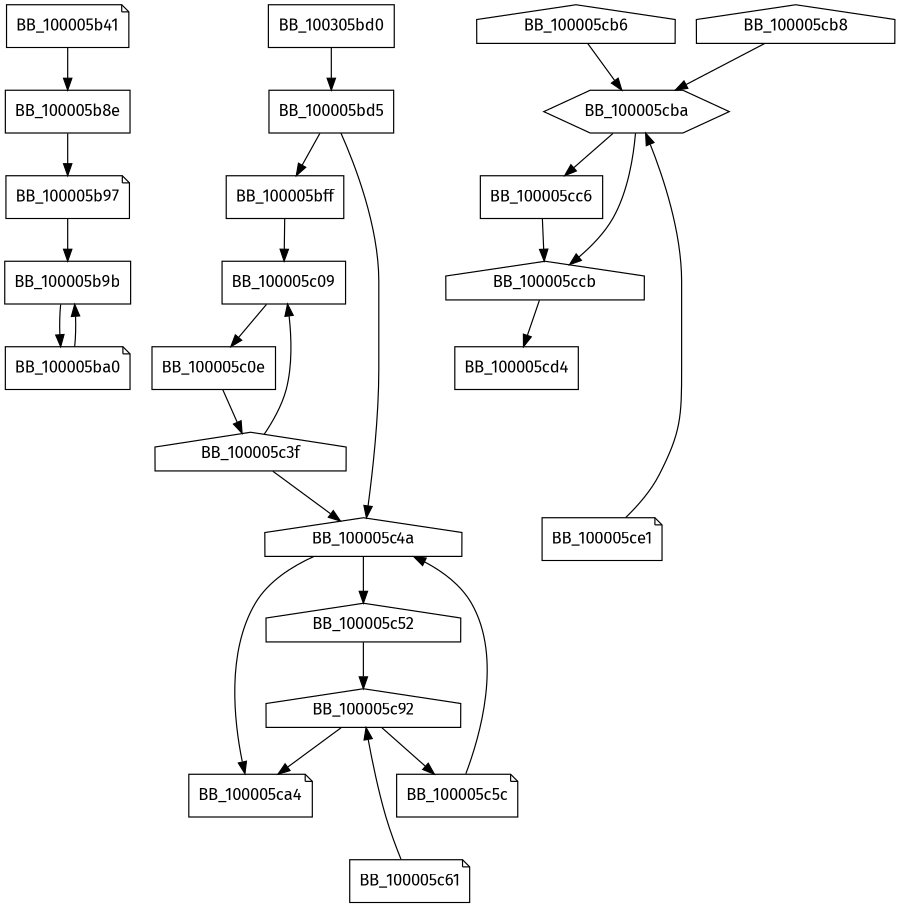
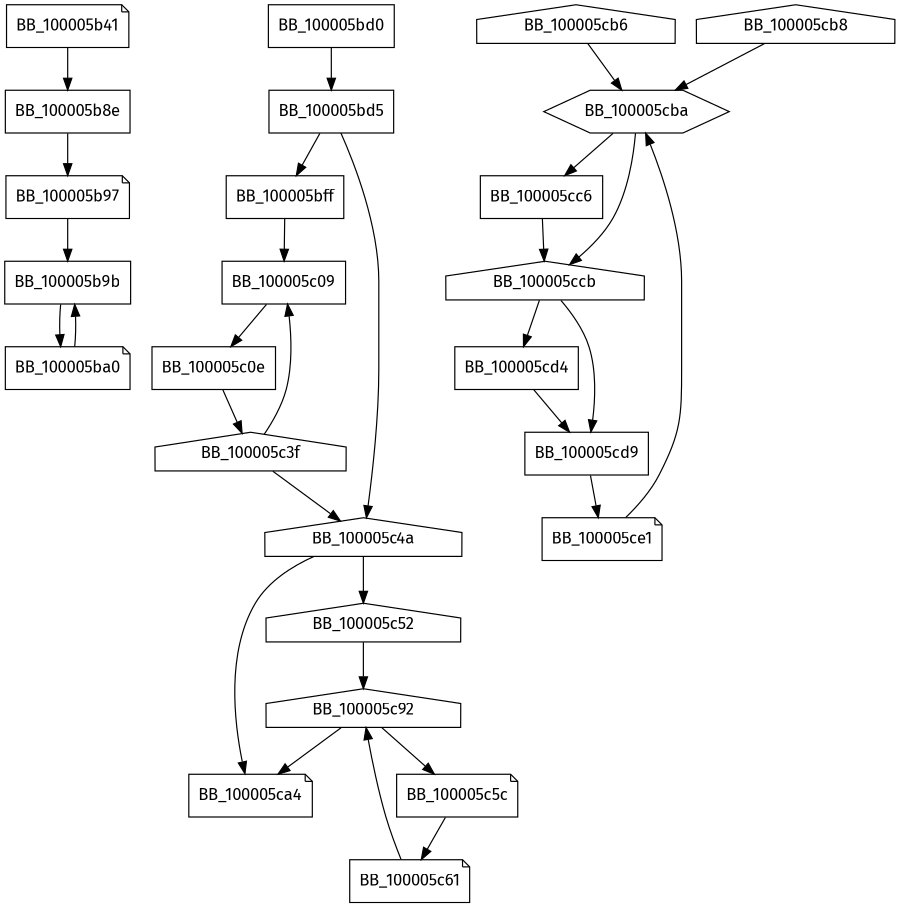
  digraph {
    fontname="Fira Sans"
    node [fontname="Fira Sans" shape=box]
    edge [fontname="Fira Sans"]
    BB_100005b41 [shape=note]
    BB_100005b8e
    BB_100005b97 [shape=note]
    BB_100005b9b
    BB_100005ba0 [shape=note]
-   BB_100005bd0 [label=BB_100305bd0]
+   BB_100005bd0
    BB_100005bd5
    BB_100005bff
    BB_100005c4a [shape=house]
    BB_100005c09
    BB_100005c52 [shape=house]
    BB_100005ca4 [shape=note]
    BB_100005c0e
    BB_100005c92 [shape=house]
    BB_100005c3f [shape=house]
    BB_100005c5c [shape=note]
    BB_100005c61 [shape=note]
    BB_100005cb6 [shape=house]
    BB_100005cba [shape=hexagon]
    BB_100005cc6
    BB_100005ccb [shape=house]
    BB_100005cd4
+   BB_100005cd9
    BB_100005cb8 [shape=house]
    BB_100005ce1 [shape=note]
    BB_100005b41 -> BB_100005b8e
    BB_100005b8e -> BB_100005b97
    BB_100005b97 -> BB_100005b9b
    BB_100005b9b -> BB_100005ba0
    BB_100005ba0 -> BB_100005b9b
    BB_100005bd0 -> BB_100005bd5
    BB_100005bd5 -> BB_100005bff
    BB_100005bd5 -> BB_100005c4a
    BB_100005bff -> BB_100005c09
    BB_100005c4a -> BB_100005c52
    BB_100005c4a -> BB_100005ca4
    BB_100005c09 -> BB_100005c0e
    BB_100005c52 -> BB_100005c92
    BB_100005c0e -> BB_100005c3f
    BB_100005c92 -> BB_100005ca4
    BB_100005c92 -> BB_100005c5c
    BB_100005c3f -> BB_100005c4a
    BB_100005c3f -> BB_100005c09
-   BB_100005c5c -> BB_100005c4a
+   BB_100005c5c -> BB_100005c61
    BB_100005c61 -> BB_100005c92
    BB_100005cb6 -> BB_100005cba
    BB_100005cba -> BB_100005cc6
    BB_100005cba -> BB_100005ccb
    BB_100005cc6 -> BB_100005ccb
    BB_100005ccb -> BB_100005cd4
+   BB_100005ccb -> BB_100005cd9
+   BB_100005cd4 -> BB_100005cd9
+   BB_100005cd9 -> BB_100005ce1
    BB_100005cb8 -> BB_100005cba
    BB_100005ce1 -> BB_100005cba
  }
